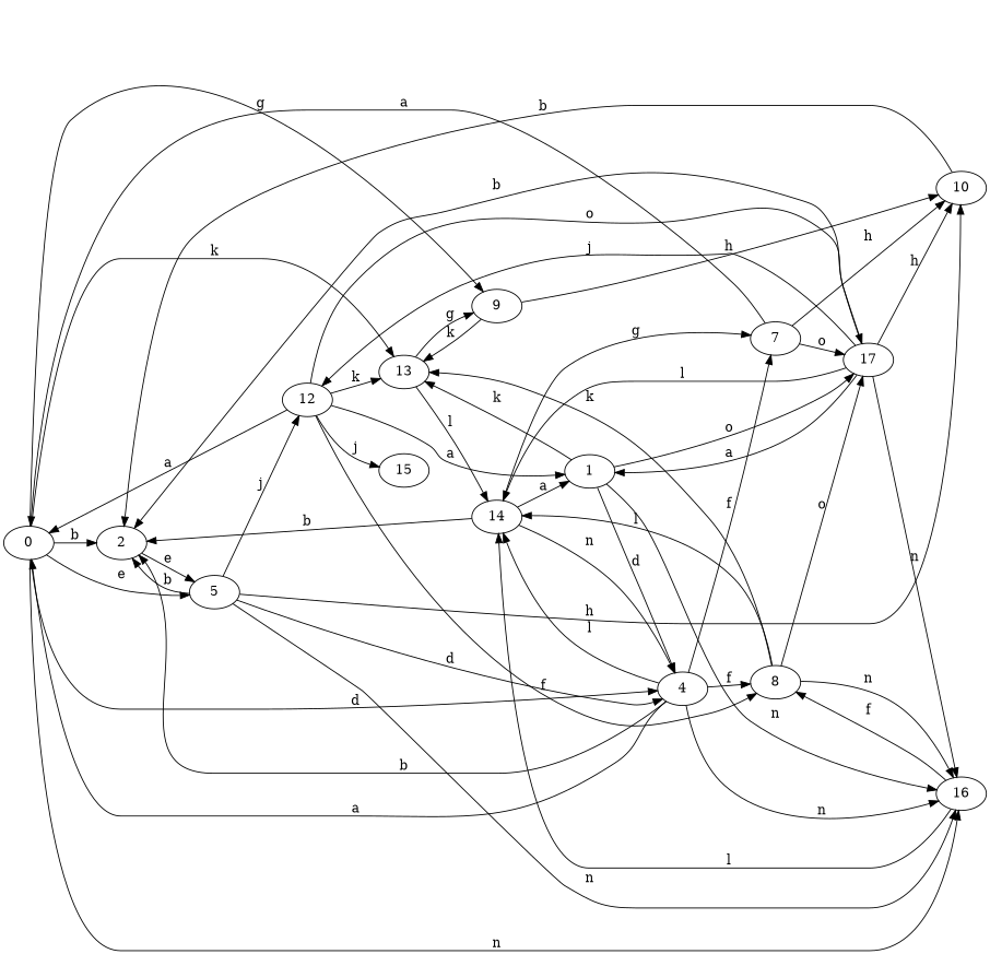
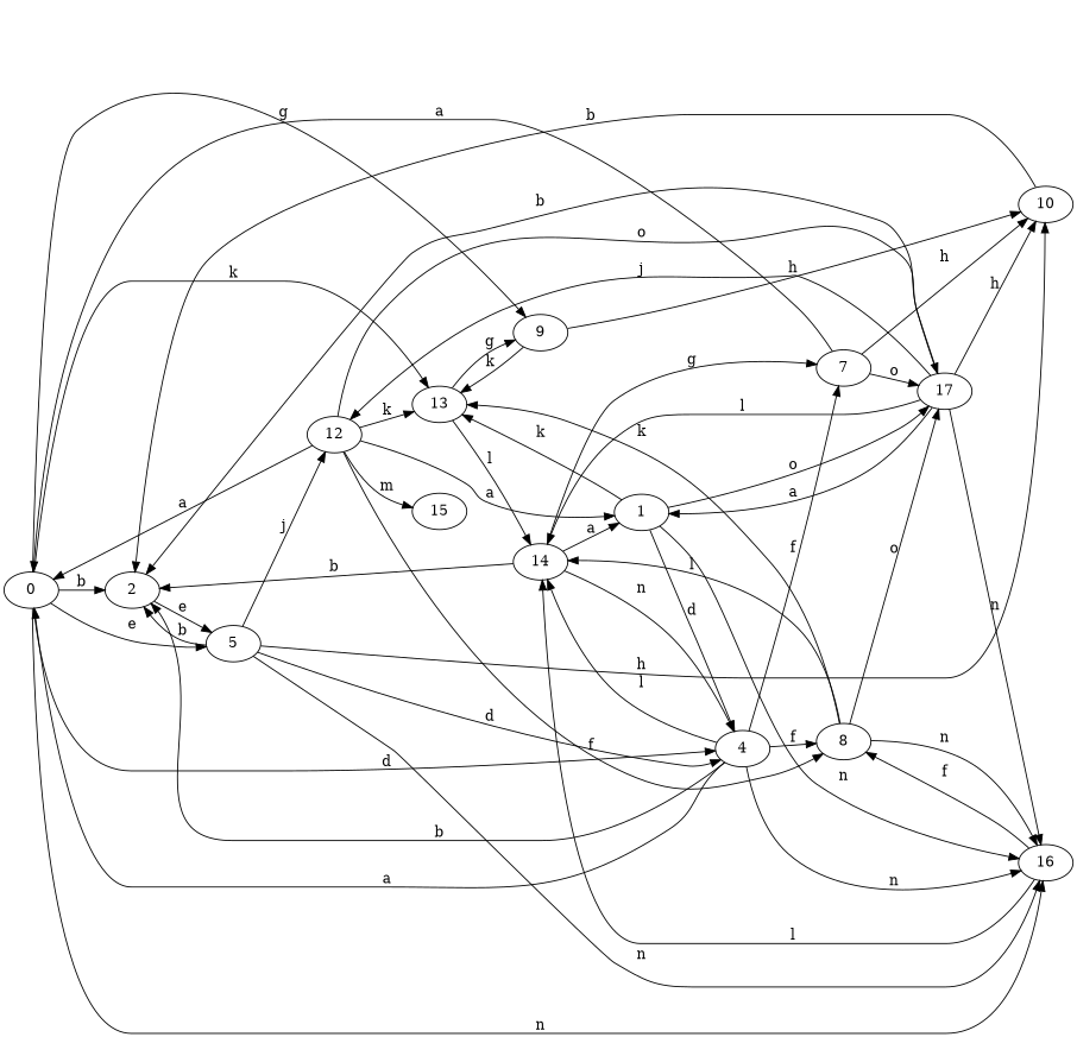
  strict digraph {
    rankdir=LR
    0
    2
    4
    5
    9
    13
    16
    7
    8
    14
    10
    12
    1
    17
    15
    0 -> 2 [label=b]
    0 -> 4 [label=d]
    0 -> 5 [label=e]
    0 -> 9 [label=g]
    0 -> 13 [label=k]
    0 -> 16 [label=n]
    2 -> 5 [label=e]
    4 -> 0 [label=a]
    4 -> 2 [label=b]
    4 -> 16 [label=n]
    4 -> 7 [label=f]
    4 -> 8 [label=f]
    4 -> 14 [label=l]
    5 -> 2 [label=b]
    5 -> 4 [label=d]
    5 -> 16 [label=n]
    5 -> 10 [label=h]
    5 -> 12 [label=j]
    9 -> 13 [label=k]
    9 -> 10 [label=h]
    13 -> 9 [label=g]
    13 -> 14 [label=l]
    16 -> 8 [label=f]
    16 -> 14 [label=l]
    7 -> 0 [label=a]
    7 -> 10 [label=h]
    7 -> 17 [label=o]
    8 -> 13 [label=k]
    8 -> 16 [label=n]
    8 -> 14 [label=l]
    8 -> 17 [label=o]
    14 -> 2 [label=b]
    14 -> 4 [label=n]
    14 -> 7 [label=g]
    14 -> 1 [label=a]
    10 -> 2 [label=b]
    12 -> 0 [label=a]
    12 -> 13 [label=k]
    12 -> 8 [label=f]
    12 -> 1 [label=a]
    12 -> 17 [label=o]
-   12 -> 15 [label=j]
+   12 -> 15 [label=m]
    1 -> 4 [label=d]
    1 -> 13 [label=k]
    1 -> 16 [label=n]
    1 -> 17 [label=o]
    17 -> 2 [label=b]
    17 -> 16 [label=n]
    17 -> 14 [label=l]
    17 -> 10 [label=h]
    17 -> 12 [label=j]
    17 -> 1 [label=a]
  }
